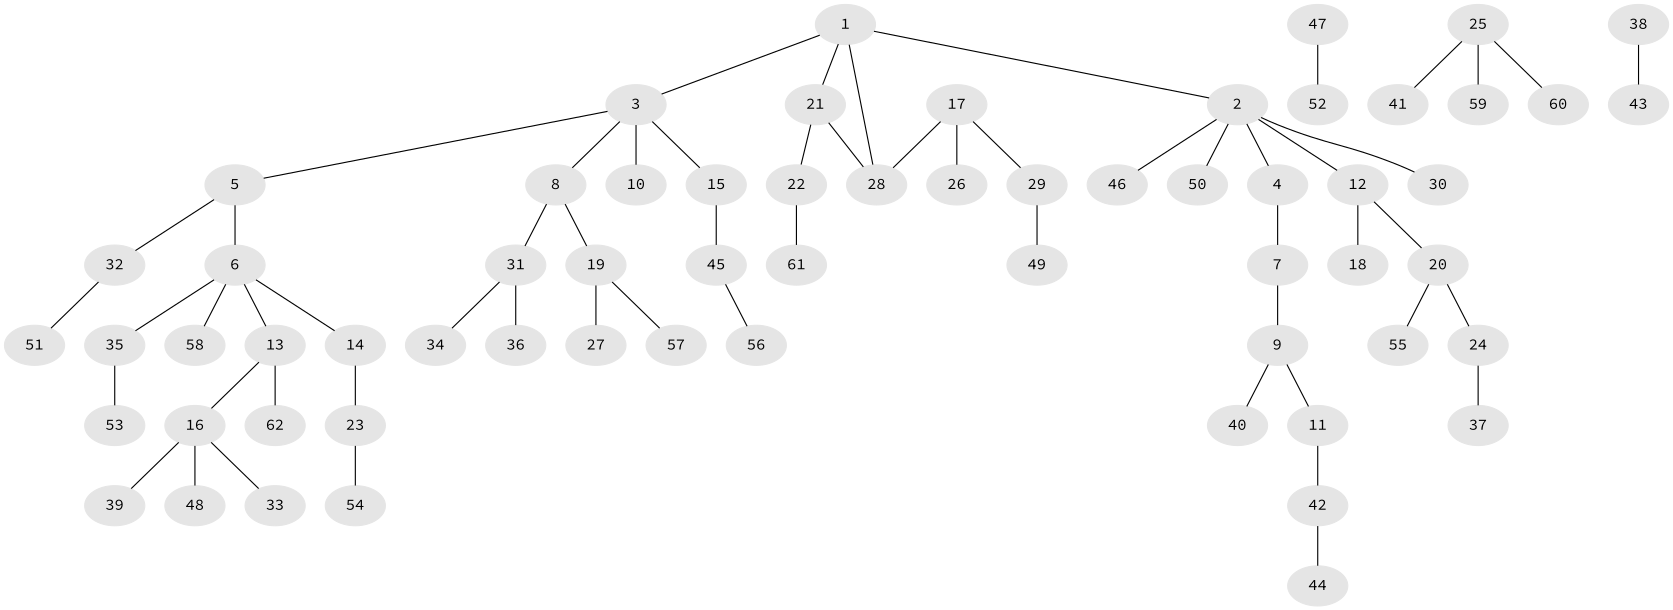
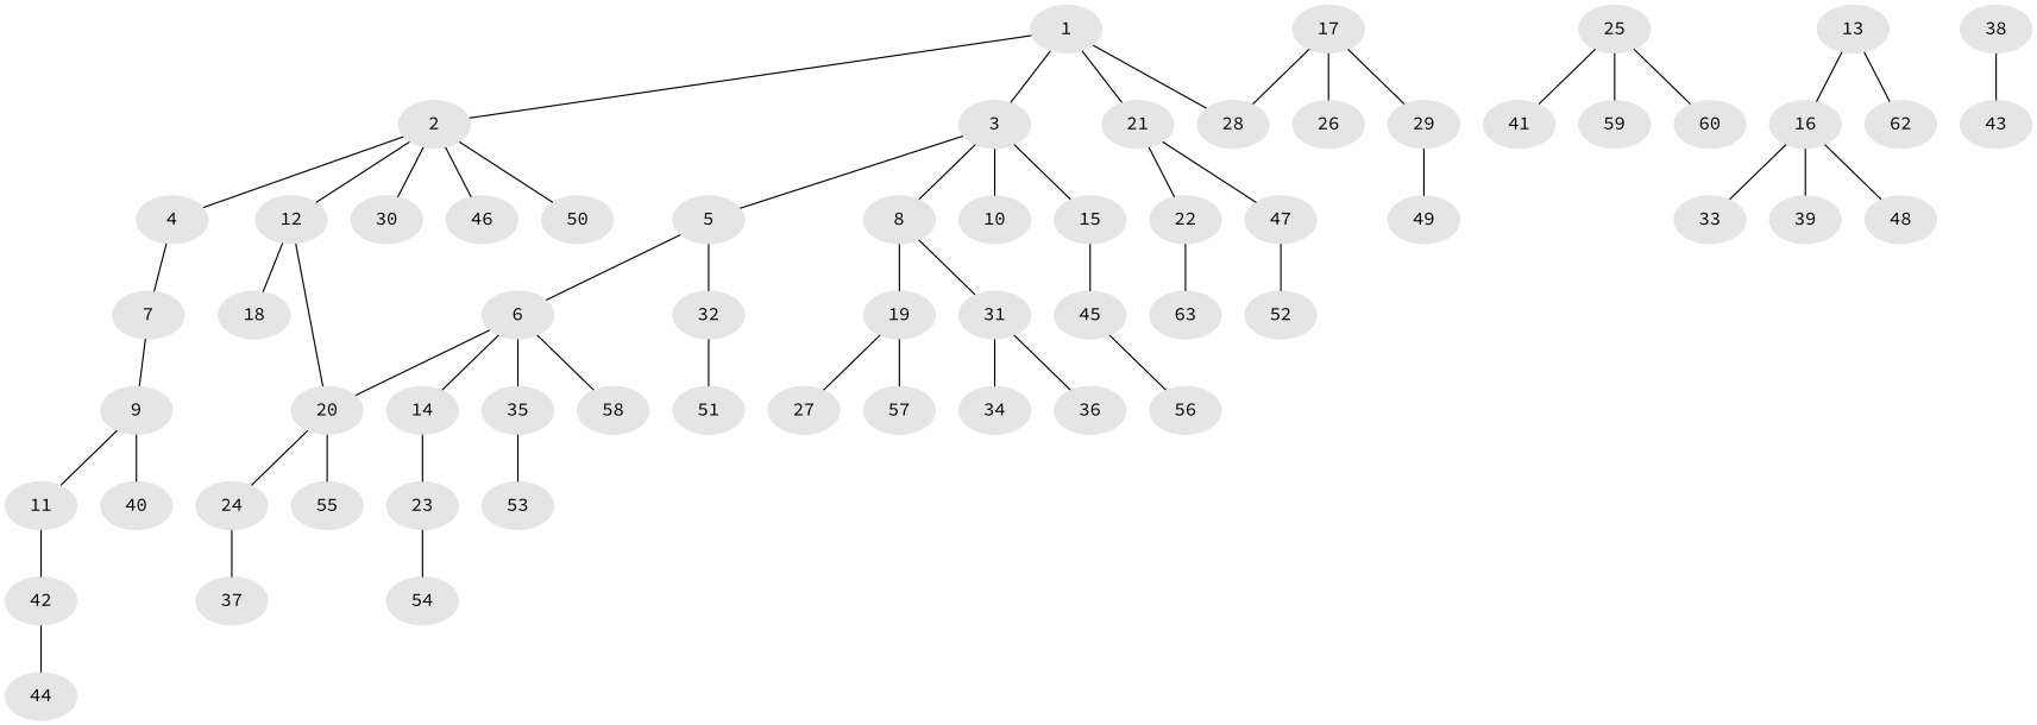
  graph {
    fontname="Source Code Pro"
    node [color=gray90 fontname="Source Code Pro" style=filled]
    edge [fontname="Source Code Pro"]
    1
    2
    3
    21
    28
    4
    12
    30
    46
    50
    5
    8
    10
    15
    17
    26
    29
    22
    47
    7
    18
    20
    6
    32
    19
    31
    45
    25
    41
    59
    60
    9
    13
    14
    35
    58
    51
    16
    62
    23
    53
    38
    43
    11
    40
    27
    57
    42
    34
    36
    44
    24
    55
    33
    39
    48
    54
    56
    49
    37
-   61
+   61 [label=63]
    52
    1 -- 2
    1 -- 3
    1 -- 21
    1 -- 28
    2 -- 4
    2 -- 12
    2 -- 30
    2 -- 46
    2 -- 50
    3 -- 5
    3 -- 8
    3 -- 10
    3 -- 15
    21 -- 22
-   21 -- 28
+   21 -- 47
    4 -- 7
    12 -- 18
    12 -- 20
    5 -- 6
    5 -- 32
    8 -- 19
    8 -- 31
    15 -- 45
    17 -- 28
    17 -- 26
    17 -- 29
    29 -- 49
    22 -- 61
    47 -- 52
    7 -- 9
    20 -- 24
    20 -- 55
-   6 -- 13
+   6 -- 20
    6 -- 14
    6 -- 35
    6 -- 58
    32 -- 51
    19 -- 27
    19 -- 57
    31 -- 34
    31 -- 36
    45 -- 56
    25 -- 41
    25 -- 59
    25 -- 60
    9 -- 11
    9 -- 40
    13 -- 16
    13 -- 62
    14 -- 23
    35 -- 53
    16 -- 33
    16 -- 39
    16 -- 48
    23 -- 54
    38 -- 43
    11 -- 42
    42 -- 44
    24 -- 37
  }
